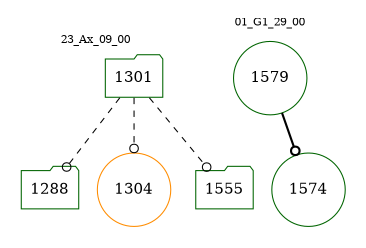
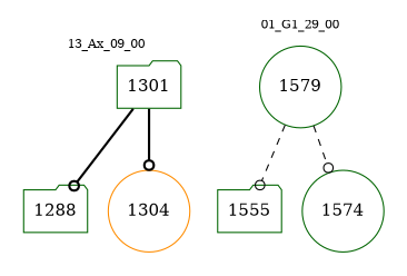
  digraph {
    node [color=darkgreen shape=folder]
    edge [arrowhead=odot color=black style=bold]
    n1 [label=1301]
    n2 [label=1288]
    n3 [color=darkorange label=1304 shape=circle]
    n4 [label=1579 shape=circle]
    n5 [label=1574 shape=circle]
    n6 [label=1555]
    subgraph cluster_1 {
      color=white
      fontsize=10
-     label="23_Ax_09_00"
+     label="13_Ax_09_00"
      n1
      n2
      n3
    }
    subgraph cluster_2 {
      color=white
      fontsize=10
      label="01_G1_29_00"
      n4
      n5
      n6
    }
-   n1 -> n2 [style=dashed]
-   n1 -> n3 [style=dashed]
-   n4 -> n5
-   n1 -> n6 [style=dashed]
+   n1 -> n2
+   n1 -> n3
+   n4 -> n5 [style=dashed]
+   n4 -> n6 [style=dashed]
  }
